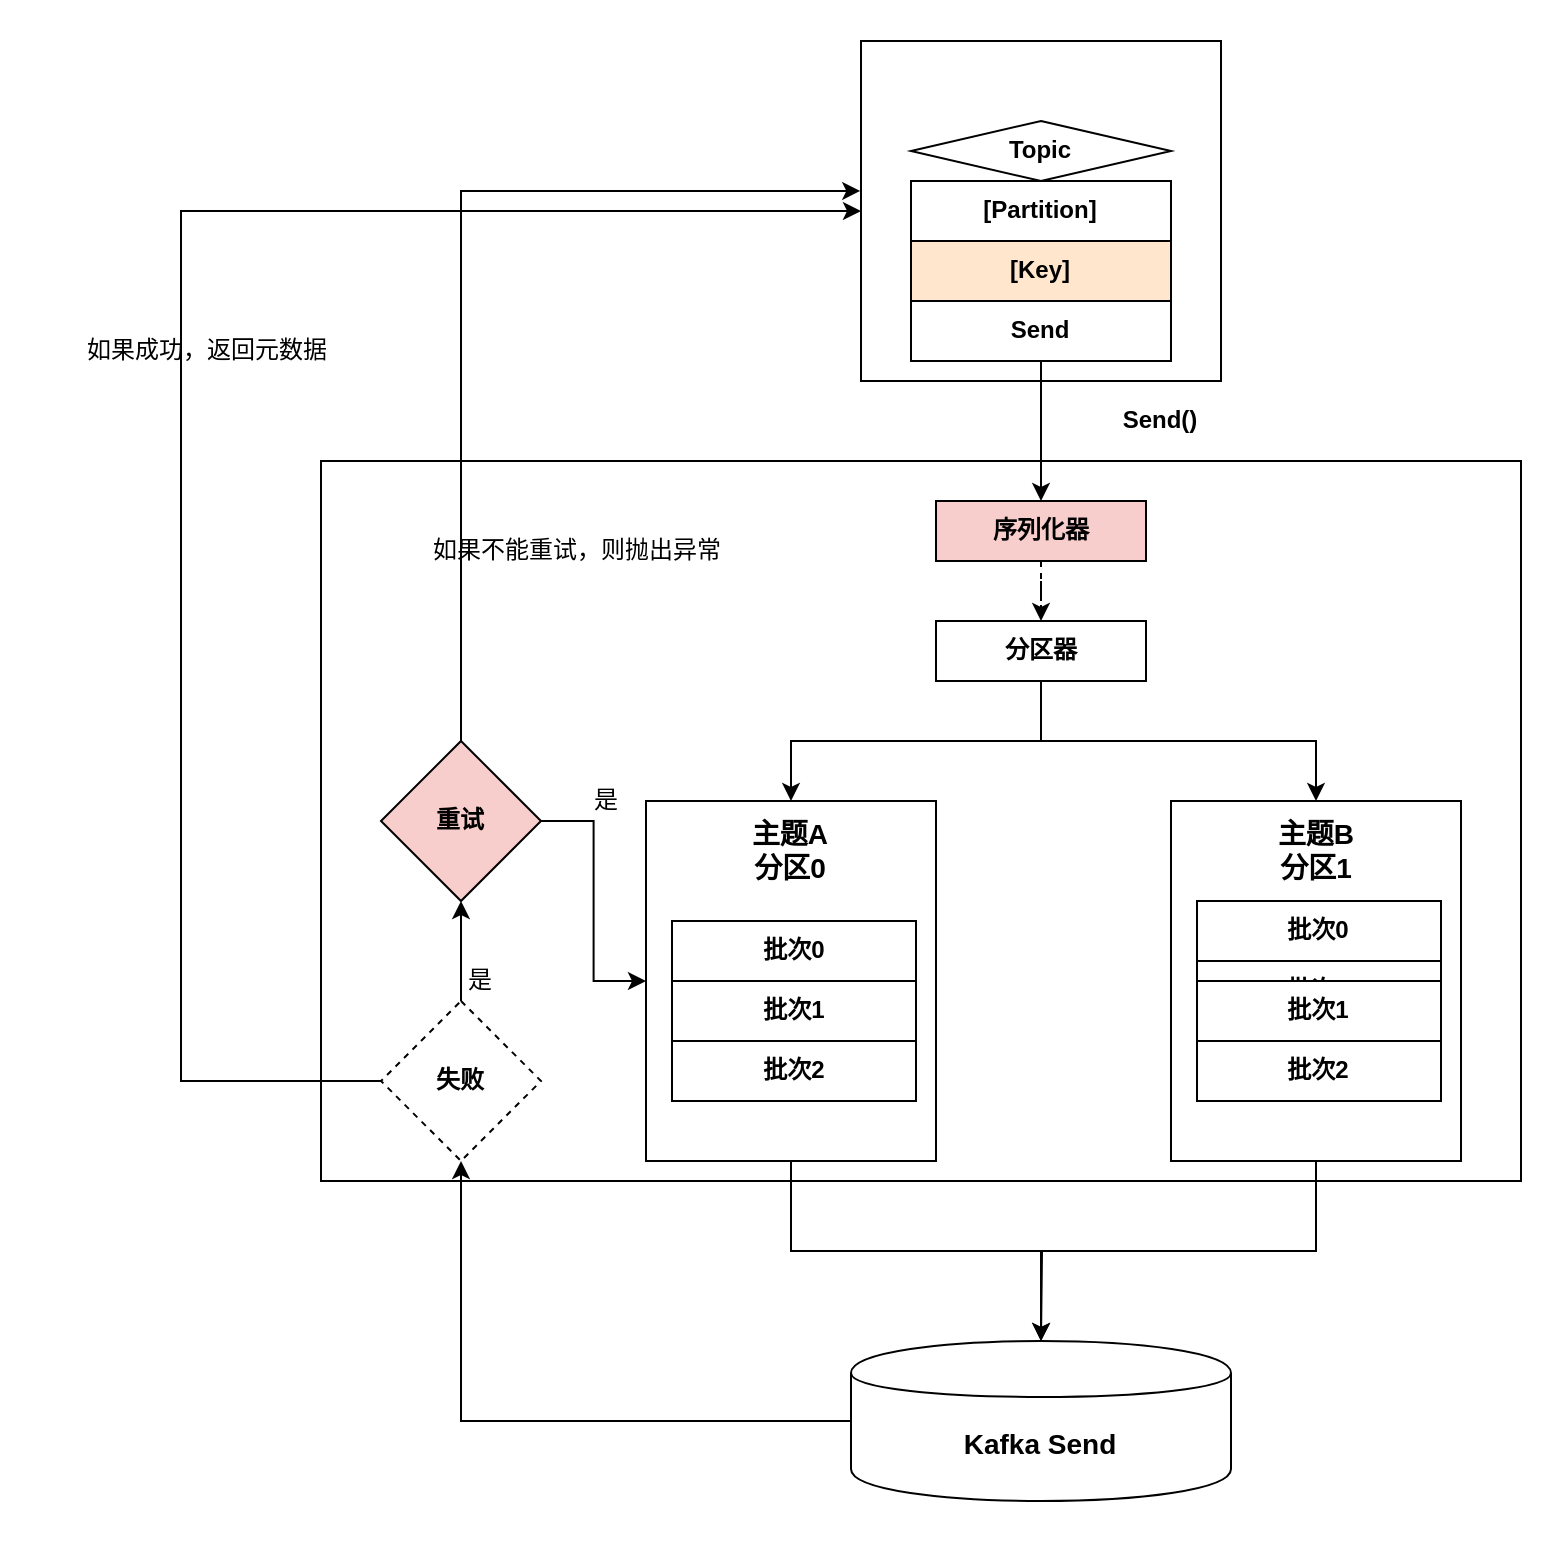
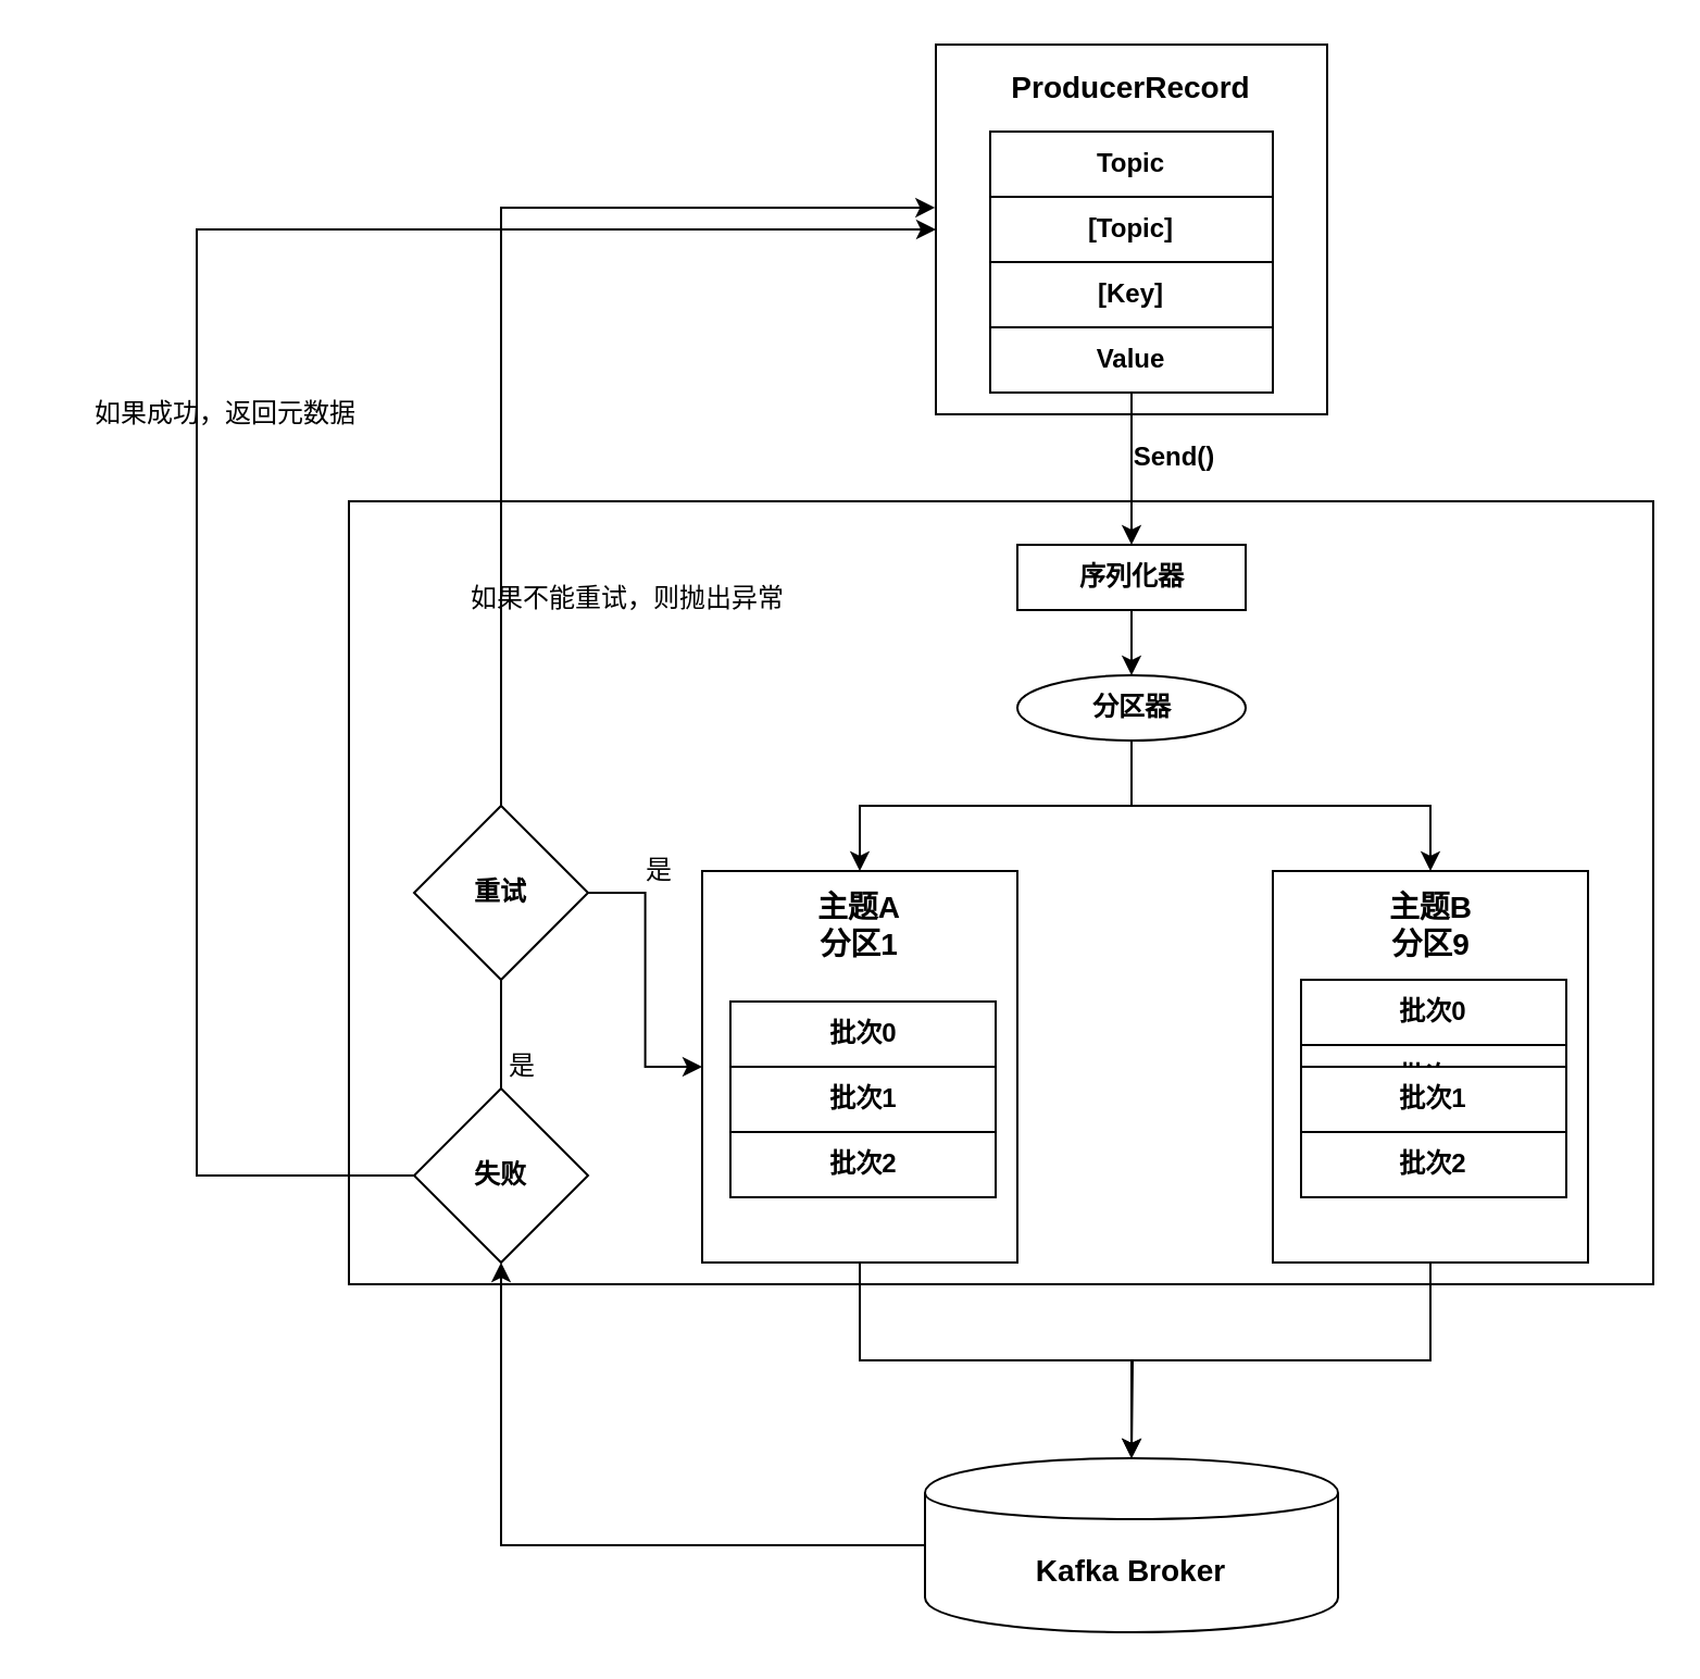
  <mxCell id="0" />
  <mxCell id="1" parent="0" />
  <mxCell id="2" value="" style="rounded=0;whiteSpace=wrap;html=1;" vertex="1" parent="1"><mxGeometry x="160" y="230" width="600" height="360" as="geometry" /></mxCell>
  <mxCell id="3" value="" style="rounded=0;whiteSpace=wrap;html=1;" vertex="1" parent="1"><mxGeometry x="430" y="20" width="180" height="170" as="geometry" /></mxCell>
- <mxCell id="5" value="&lt;b&gt;Topic&lt;/b&gt;" style="rhombus;whiteSpace=wrap;html=1;" vertex="1" parent="1"><mxGeometry x="455" y="60" width="130" height="30" as="geometry" /></mxCell>
- <mxCell id="6" value="&lt;b&gt;[Partition]&lt;/b&gt;" style="rounded=0;whiteSpace=wrap;html=1;" vertex="1" parent="1"><mxGeometry x="455" y="90" width="130" height="30" as="geometry" /></mxCell>
- <mxCell id="7" value="&lt;b&gt;[Key]&lt;/b&gt;" style="rounded=0;whiteSpace=wrap;html=1;fillColor=#ffe6cc;" vertex="1" parent="1"><mxGeometry x="455" y="120" width="130" height="30" as="geometry" /></mxCell>
+ <mxCell id="4" value="&lt;b&gt;&lt;font style=&quot;font-size: 14px&quot;&gt;ProducerRecord&lt;/font&gt;&lt;/b&gt;" style="text;html=1;strokeColor=none;fillColor=none;align=center;verticalAlign=middle;whiteSpace=wrap;rounded=0;" vertex="1" parent="1"><mxGeometry x="500" y="30" width="40" height="20" as="geometry" /></mxCell>
+ <mxCell id="5" value="&lt;b&gt;Topic&lt;/b&gt;" style="rounded=0;whiteSpace=wrap;html=1;" vertex="1" parent="1"><mxGeometry x="455" y="60" width="130" height="30" as="geometry" /></mxCell>
+ <mxCell id="6" value="&lt;b&gt;[Topic]&lt;/b&gt;" style="rounded=0;whiteSpace=wrap;html=1;" vertex="1" parent="1"><mxGeometry x="455" y="90" width="130" height="30" as="geometry" /></mxCell>
+ <mxCell id="7" value="&lt;b&gt;[Key]&lt;/b&gt;" style="rounded=0;whiteSpace=wrap;html=1;" vertex="1" parent="1"><mxGeometry x="455" y="120" width="130" height="30" as="geometry" /></mxCell>
  <mxCell id="8" style="edgeStyle=orthogonalEdgeStyle;rounded=0;orthogonalLoop=1;jettySize=auto;html=1;entryX=0.5;entryY=0;entryDx=0;entryDy=0;" edge="1" parent="1" source="9" target="11"><mxGeometry relative="1" as="geometry" /></mxCell>
- <mxCell id="9" value="&lt;b&gt;Send&lt;/b&gt;" style="rounded=0;whiteSpace=wrap;html=1;" vertex="1" parent="1"><mxGeometry x="455" y="150" width="130" height="30" as="geometry" /></mxCell>
- <mxCell id="10" style="edgeStyle=orthogonalEdgeStyle;rounded=0;orthogonalLoop=1;jettySize=auto;html=1;dashed=1;" edge="1" parent="1" source="11" target="15"><mxGeometry relative="1" as="geometry" /></mxCell>
- <mxCell id="11" value="&lt;b&gt;序列化器&lt;/b&gt;" style="rounded=0;whiteSpace=wrap;html=1;fillColor=#f8cecc;" vertex="1" parent="1"><mxGeometry x="467.5" y="250" width="105" height="30" as="geometry" /></mxCell>
- <mxCell id="12" value="&lt;b&gt;Send()&lt;/b&gt;" style="text;html=1;strokeColor=none;fillColor=none;align=center;verticalAlign=middle;whiteSpace=wrap;rounded=0;" vertex="1" parent="1"><mxGeometry x="560" y="200" width="40" height="20" as="geometry" /></mxCell>
+ <mxCell id="9" value="&lt;b&gt;Value&lt;/b&gt;" style="rounded=0;whiteSpace=wrap;html=1;" vertex="1" parent="1"><mxGeometry x="455" y="150" width="130" height="30" as="geometry" /></mxCell>
+ <mxCell id="10" style="edgeStyle=orthogonalEdgeStyle;rounded=0;orthogonalLoop=1;jettySize=auto;html=1;" edge="1" parent="1" source="11" target="15"><mxGeometry relative="1" as="geometry" /></mxCell>
+ <mxCell id="11" value="&lt;b&gt;序列化器&lt;/b&gt;" style="rounded=0;whiteSpace=wrap;html=1;" vertex="1" parent="1"><mxGeometry x="467.5" y="250" width="105" height="30" as="geometry" /></mxCell>
+ <mxCell id="12" value="&lt;b&gt;Send()&lt;/b&gt;" style="text;html=1;strokeColor=none;fillColor=none;align=center;verticalAlign=middle;whiteSpace=wrap;rounded=0;" vertex="1" parent="1"><mxGeometry x="520" y="200" width="40" height="20" as="geometry" /></mxCell>
  <mxCell id="13" style="edgeStyle=orthogonalEdgeStyle;rounded=0;orthogonalLoop=1;jettySize=auto;html=1;" edge="1" parent="1" source="15" target="23"><mxGeometry relative="1" as="geometry" /></mxCell>
  <mxCell id="14" style="edgeStyle=orthogonalEdgeStyle;rounded=0;orthogonalLoop=1;jettySize=auto;html=1;exitX=0.5;exitY=1;exitDx=0;exitDy=0;" edge="1" parent="1" source="15" target="17"><mxGeometry relative="1" as="geometry" /></mxCell>
- <mxCell id="15" value="&lt;b&gt;分区器&lt;/b&gt;" style="rounded=0;whiteSpace=wrap;html=1;" vertex="1" parent="1"><mxGeometry x="467.5" y="310" width="105" height="30" as="geometry" /></mxCell>
+ <mxCell id="15" value="&lt;b&gt;分区器&lt;/b&gt;" style="ellipse;whiteSpace=wrap;html=1;" vertex="1" parent="1"><mxGeometry x="467.5" y="310" width="105" height="30" as="geometry" /></mxCell>
  <mxCell id="16" style="edgeStyle=orthogonalEdgeStyle;rounded=0;orthogonalLoop=1;jettySize=auto;html=1;exitX=0.5;exitY=1;exitDx=0;exitDy=0;" edge="1" parent="1" source="17"><mxGeometry relative="1" as="geometry"><mxPoint x="520" y="670" as="targetPoint" /></mxGeometry></mxCell>
  <mxCell id="17" value="" style="rounded=0;whiteSpace=wrap;html=1;" vertex="1" parent="1"><mxGeometry x="585" y="400" width="145" height="180" as="geometry" /></mxCell>
- <mxCell id="18" value="&lt;b&gt;&lt;font style=&quot;font-size: 14px&quot;&gt;主题B&lt;br&gt;分区1&lt;/font&gt;&lt;/b&gt;" style="text;html=1;strokeColor=none;fillColor=none;align=center;verticalAlign=middle;whiteSpace=wrap;rounded=0;" vertex="1" parent="1"><mxGeometry x="622.5" y="420" width="70" height="10" as="geometry" /></mxCell>
+ <mxCell id="18" value="&lt;b&gt;&lt;font style=&quot;font-size: 14px&quot;&gt;主题B&lt;br&gt;分区9&lt;/font&gt;&lt;/b&gt;" style="text;html=1;strokeColor=none;fillColor=none;align=center;verticalAlign=middle;whiteSpace=wrap;rounded=0;" vertex="1" parent="1"><mxGeometry x="622.5" y="420" width="70" height="10" as="geometry" /></mxCell>
  <mxCell id="19" value="&lt;b&gt;批次0&lt;/b&gt;" style="rounded=0;whiteSpace=wrap;html=1;" vertex="1" parent="1"><mxGeometry x="598" y="450" width="122" height="30" as="geometry" /></mxCell>
  <mxCell id="20" value="&lt;b&gt;批次1&lt;/b&gt;" style="rounded=0;whiteSpace=wrap;html=1;" vertex="1" parent="1"><mxGeometry x="598" y="480" width="122" height="30" as="geometry" /></mxCell>
  <mxCell id="21" value="&lt;b&gt;批次2&lt;/b&gt;" style="rounded=0;whiteSpace=wrap;html=1;" vertex="1" parent="1"><mxGeometry x="598" y="520" width="122" height="30" as="geometry" /></mxCell>
  <mxCell id="22" style="edgeStyle=orthogonalEdgeStyle;rounded=0;orthogonalLoop=1;jettySize=auto;html=1;entryX=0.5;entryY=0;entryDx=0;entryDy=0;" edge="1" parent="1" source="23" target="30"><mxGeometry relative="1" as="geometry" /></mxCell>
  <mxCell id="23" value="" style="rounded=0;whiteSpace=wrap;html=1;" vertex="1" parent="1"><mxGeometry x="322.5" y="400" width="145" height="180" as="geometry" /></mxCell>
- <mxCell id="24" value="&lt;b&gt;&lt;font style=&quot;font-size: 14px&quot;&gt;主题A&lt;br&gt;分区0&lt;/font&gt;&lt;/b&gt;" style="text;html=1;strokeColor=none;fillColor=none;align=center;verticalAlign=middle;whiteSpace=wrap;rounded=0;" vertex="1" parent="1"><mxGeometry x="360" y="420" width="70" height="10" as="geometry" /></mxCell>
+ <mxCell id="24" value="&lt;b&gt;&lt;font style=&quot;font-size: 14px&quot;&gt;主题A&lt;br&gt;分区1&lt;/font&gt;&lt;/b&gt;" style="text;html=1;strokeColor=none;fillColor=none;align=center;verticalAlign=middle;whiteSpace=wrap;rounded=0;" vertex="1" parent="1"><mxGeometry x="360" y="420" width="70" height="10" as="geometry" /></mxCell>
  <mxCell id="25" value="&lt;b&gt;批次0&lt;/b&gt;" style="rounded=0;whiteSpace=wrap;html=1;" vertex="1" parent="1"><mxGeometry x="335.5" y="460" width="122" height="30" as="geometry" /></mxCell>
  <mxCell id="26" value="&lt;b&gt;批次1&lt;/b&gt;" style="rounded=0;whiteSpace=wrap;html=1;" vertex="1" parent="1"><mxGeometry x="335.5" y="490" width="122" height="30" as="geometry" /></mxCell>
  <mxCell id="27" value="&lt;b&gt;批次2&lt;/b&gt;" style="rounded=0;whiteSpace=wrap;html=1;" vertex="1" parent="1"><mxGeometry x="335.5" y="520" width="122" height="30" as="geometry" /></mxCell>
  <mxCell id="28" value="&lt;b&gt;批次1&lt;/b&gt;" style="rounded=0;whiteSpace=wrap;html=1;" vertex="1" parent="1"><mxGeometry x="598" y="490" width="122" height="30" as="geometry" /></mxCell>
  <mxCell id="29" style="edgeStyle=orthogonalEdgeStyle;rounded=0;orthogonalLoop=1;jettySize=auto;html=1;" edge="1" parent="1" source="30" target="33"><mxGeometry relative="1" as="geometry" /></mxCell>
- <mxCell id="30" value="&lt;b&gt;&lt;font style=&quot;font-size: 14px&quot;&gt;Kafka Send&lt;/font&gt;&lt;/b&gt;" style="shape=cylinder;whiteSpace=wrap;html=1;boundedLbl=1;backgroundOutline=1;" vertex="1" parent="1"><mxGeometry x="425" y="670" width="190" height="80" as="geometry" /></mxCell>
- <mxCell id="31" style="edgeStyle=orthogonalEdgeStyle;rounded=0;orthogonalLoop=1;jettySize=auto;html=1;" edge="1" parent="1" source="33" target="36"><mxGeometry relative="1" as="geometry" /></mxCell>
+ <mxCell id="30" value="&lt;b&gt;&lt;font style=&quot;font-size: 14px&quot;&gt;Kafka Broker&lt;/font&gt;&lt;/b&gt;" style="shape=cylinder;whiteSpace=wrap;html=1;boundedLbl=1;backgroundOutline=1;" vertex="1" parent="1"><mxGeometry x="425" y="670" width="190" height="80" as="geometry" /></mxCell>
+ <mxCell id="31" style="edgeStyle=orthogonalEdgeStyle;rounded=0;orthogonalLoop=1;jettySize=auto;html=1;endArrow=none;" edge="1" parent="1" source="33" target="36"><mxGeometry relative="1" as="geometry" /></mxCell>
  <mxCell id="32" style="edgeStyle=orthogonalEdgeStyle;rounded=0;orthogonalLoop=1;jettySize=auto;html=1;entryX=0;entryY=0.5;entryDx=0;entryDy=0;" edge="1" parent="1" source="33" target="3"><mxGeometry relative="1" as="geometry"><Array as="points"><mxPoint x="90" y="540" /><mxPoint x="90" y="105" /></Array></mxGeometry></mxCell>
- <mxCell id="33" value="&lt;b&gt;失败&lt;/b&gt;" style="rhombus;whiteSpace=wrap;html=1;dashed=1;" vertex="1" parent="1"><mxGeometry x="190" y="500" width="80" height="80" as="geometry" /></mxCell>
+ <mxCell id="33" value="&lt;b&gt;失败&lt;/b&gt;" style="rhombus;whiteSpace=wrap;html=1;" vertex="1" parent="1"><mxGeometry x="190" y="500" width="80" height="80" as="geometry" /></mxCell>
  <mxCell id="34" style="edgeStyle=orthogonalEdgeStyle;rounded=0;orthogonalLoop=1;jettySize=auto;html=1;" edge="1" parent="1" source="36" target="23"><mxGeometry relative="1" as="geometry" /></mxCell>
  <mxCell id="35" style="edgeStyle=orthogonalEdgeStyle;rounded=0;orthogonalLoop=1;jettySize=auto;html=1;entryX=-0.002;entryY=0.441;entryDx=0;entryDy=0;entryPerimeter=0;" edge="1" parent="1" source="36" target="3"><mxGeometry relative="1" as="geometry"><Array as="points"><mxPoint x="230" y="95" /></Array></mxGeometry></mxCell>
- <mxCell id="36" value="&lt;b&gt;重试&lt;/b&gt;" style="rhombus;whiteSpace=wrap;html=1;fillColor=#f8cecc;" vertex="1" parent="1"><mxGeometry x="190" y="370" width="80" height="80" as="geometry" /></mxCell>
+ <mxCell id="36" value="&lt;b&gt;重试&lt;/b&gt;" style="rhombus;whiteSpace=wrap;html=1;" vertex="1" parent="1"><mxGeometry x="190" y="370" width="80" height="80" as="geometry" /></mxCell>
  <mxCell id="37" value="是" style="text;html=1;strokeColor=none;fillColor=none;align=center;verticalAlign=middle;whiteSpace=wrap;rounded=0;" vertex="1" parent="1"><mxGeometry x="283" y="390" width="40" height="20" as="geometry" /></mxCell>
  <mxCell id="38" value="是" style="text;html=1;strokeColor=none;fillColor=none;align=center;verticalAlign=middle;whiteSpace=wrap;rounded=0;" vertex="1" parent="1"><mxGeometry x="220" y="480" width="40" height="20" as="geometry" /></mxCell>
  <mxCell id="39" value="如果不能重试，则抛出异常" style="text;html=1;strokeColor=none;fillColor=none;align=center;verticalAlign=middle;whiteSpace=wrap;rounded=0;" vertex="1" parent="1"><mxGeometry x="205" y="265" width="167" height="20" as="geometry" /></mxCell>
- <mxCell id="40" value="如果成功，返回元数据" style="text;html=1;strokeColor=none;fillColor=none;align=center;verticalAlign=middle;whiteSpace=wrap;rounded=0;" vertex="1" parent="1"><mxGeometry x="20" y="165" width="167" height="20" as="geometry" /></mxCell>
+ <mxCell id="40" value="如果成功，返回元数据" style="text;html=1;strokeColor=none;fillColor=none;align=center;verticalAlign=middle;whiteSpace=wrap;rounded=0;" vertex="1" parent="1"><mxGeometry x="20" y="180" width="167" height="20" as="geometry" /></mxCell>
